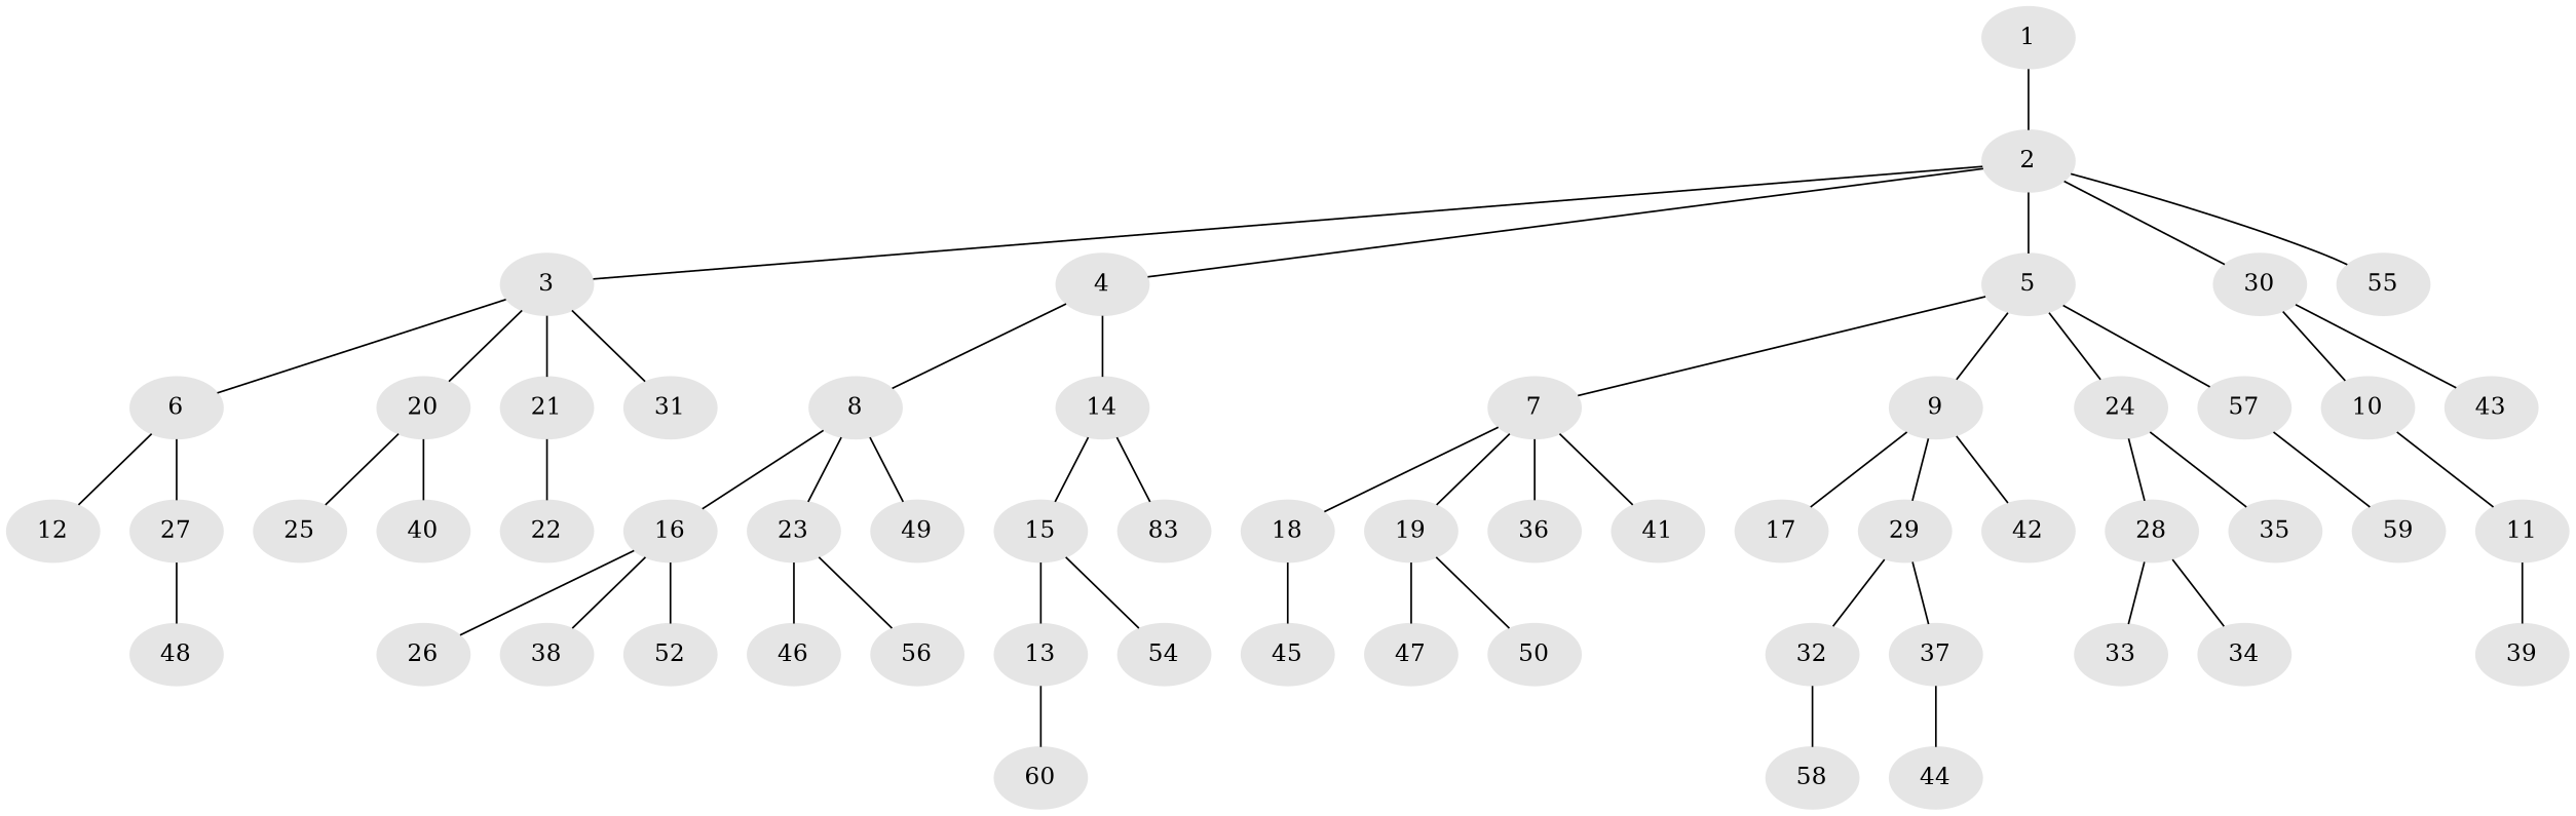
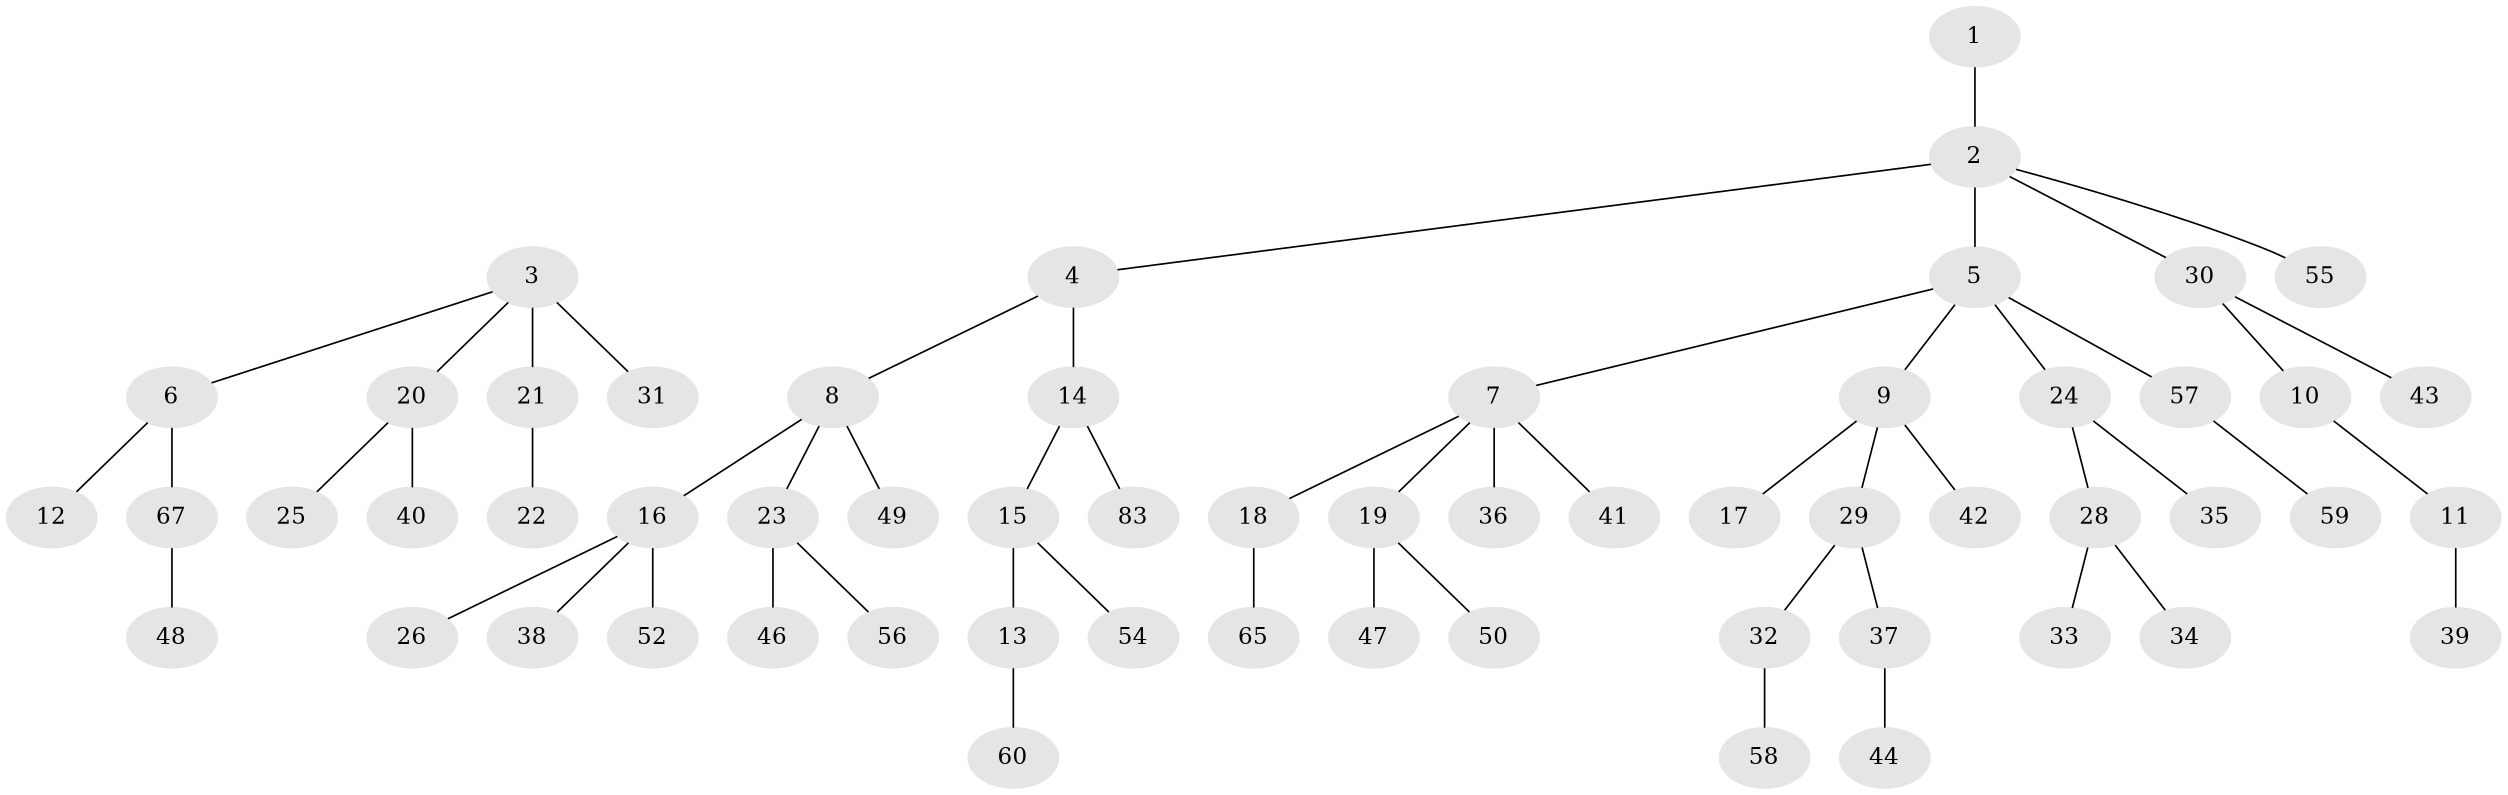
  graph {
    node [color=gray90 style=filled]
    1
    2
    3
    4
    5
    30
    55
    6
    20
    21
    31
    8
    14
    7
    9
    24
    57
    10
    11
    43
    12
-   27
+   27 [label=67]
    25
    40
    22
    16
    23
    49
    13
    60
    15
    n32 [label=83]
    18
    19
    36
    41
    17
    29
    42
    28
    35
    59
    48
-   45
+   45 [label=65]
    47
    50
    26
    38
    52
    46
    56
    32
    37
    39
    54
    33
    34
    58
    44
    1 -- 2
-   2 -- 3
    2 -- 4
    2 -- 5
    2 -- 30
    2 -- 55
    3 -- 6
    3 -- 20
    3 -- 21
    3 -- 31
    4 -- 8
    4 -- 14
    5 -- 7
    5 -- 9
    5 -- 24
    5 -- 57
    30 -- 10
    30 -- 43
    6 -- 12
    6 -- 27
    20 -- 25
    20 -- 40
    21 -- 22
    8 -- 16
    8 -- 23
    8 -- 49
    14 -- 15
    14 -- n32
    7 -- 18
    7 -- 19
    7 -- 36
    7 -- 41
    9 -- 17
    9 -- 29
    9 -- 42
    24 -- 28
    24 -- 35
    57 -- 59
    10 -- 11
    11 -- 39
    27 -- 48
    16 -- 26
    16 -- 38
    16 -- 52
    23 -- 46
    23 -- 56
    13 -- 60
    15 -- 13
    15 -- 54
    18 -- 45
    19 -- 47
    19 -- 50
    29 -- 32
    29 -- 37
    28 -- 33
    28 -- 34
    32 -- 58
    37 -- 44
  }
